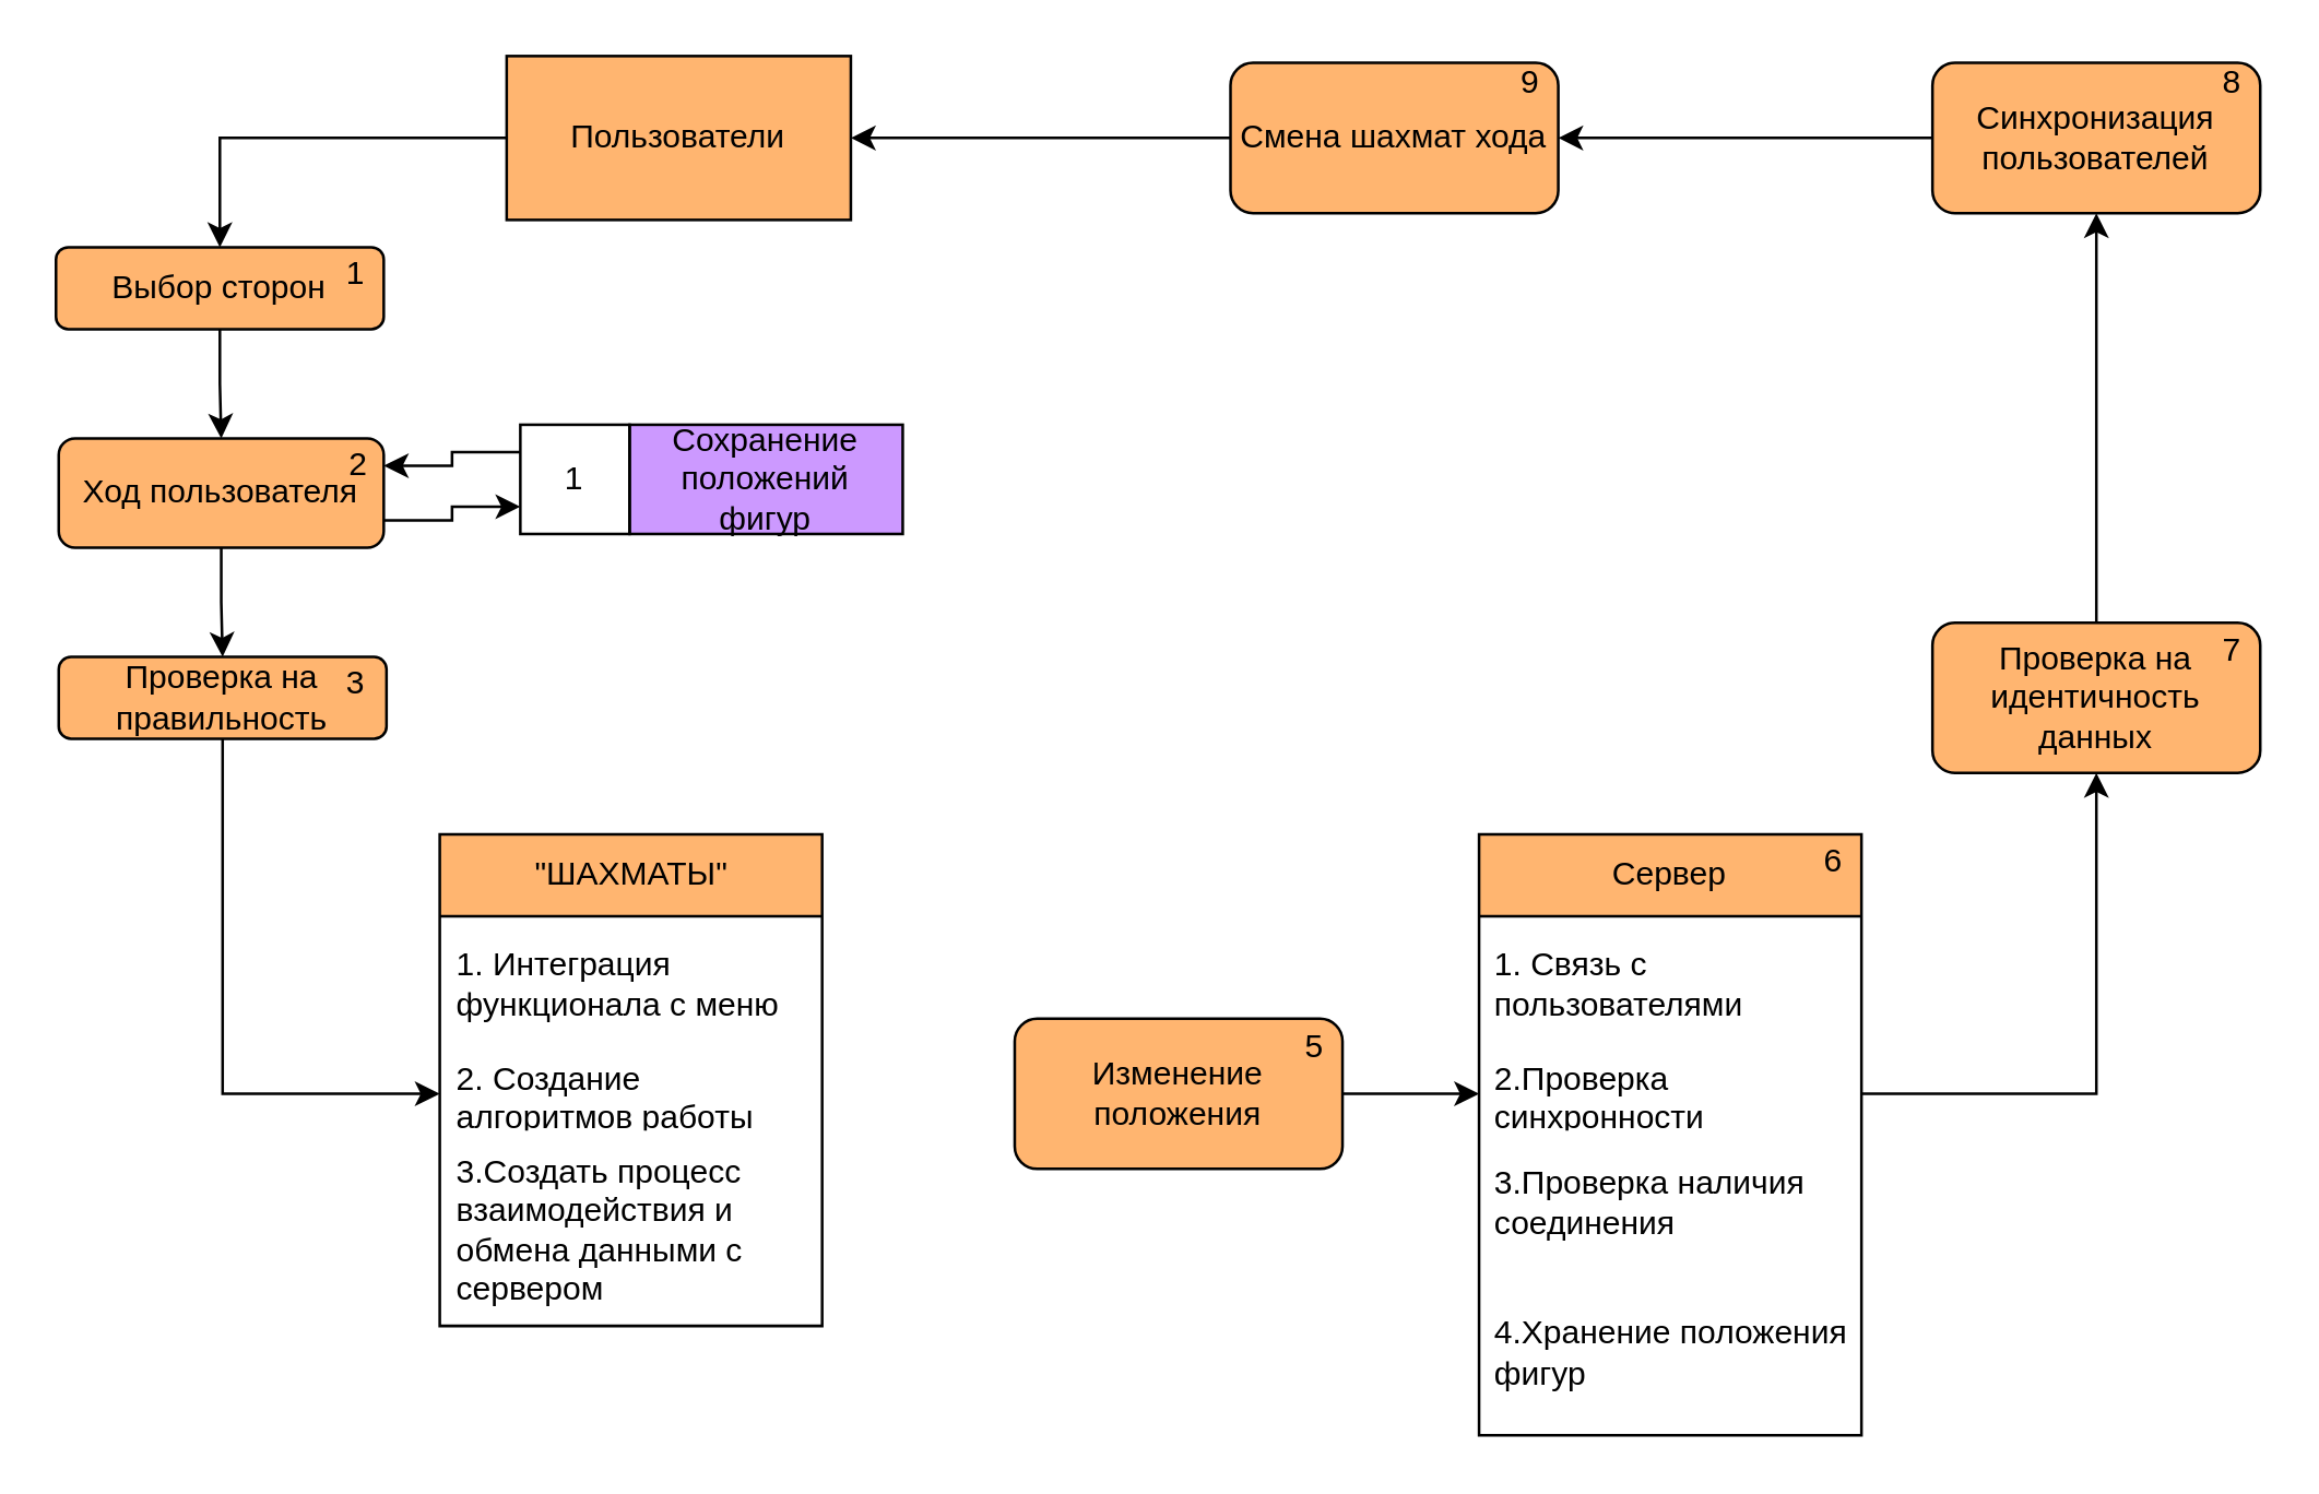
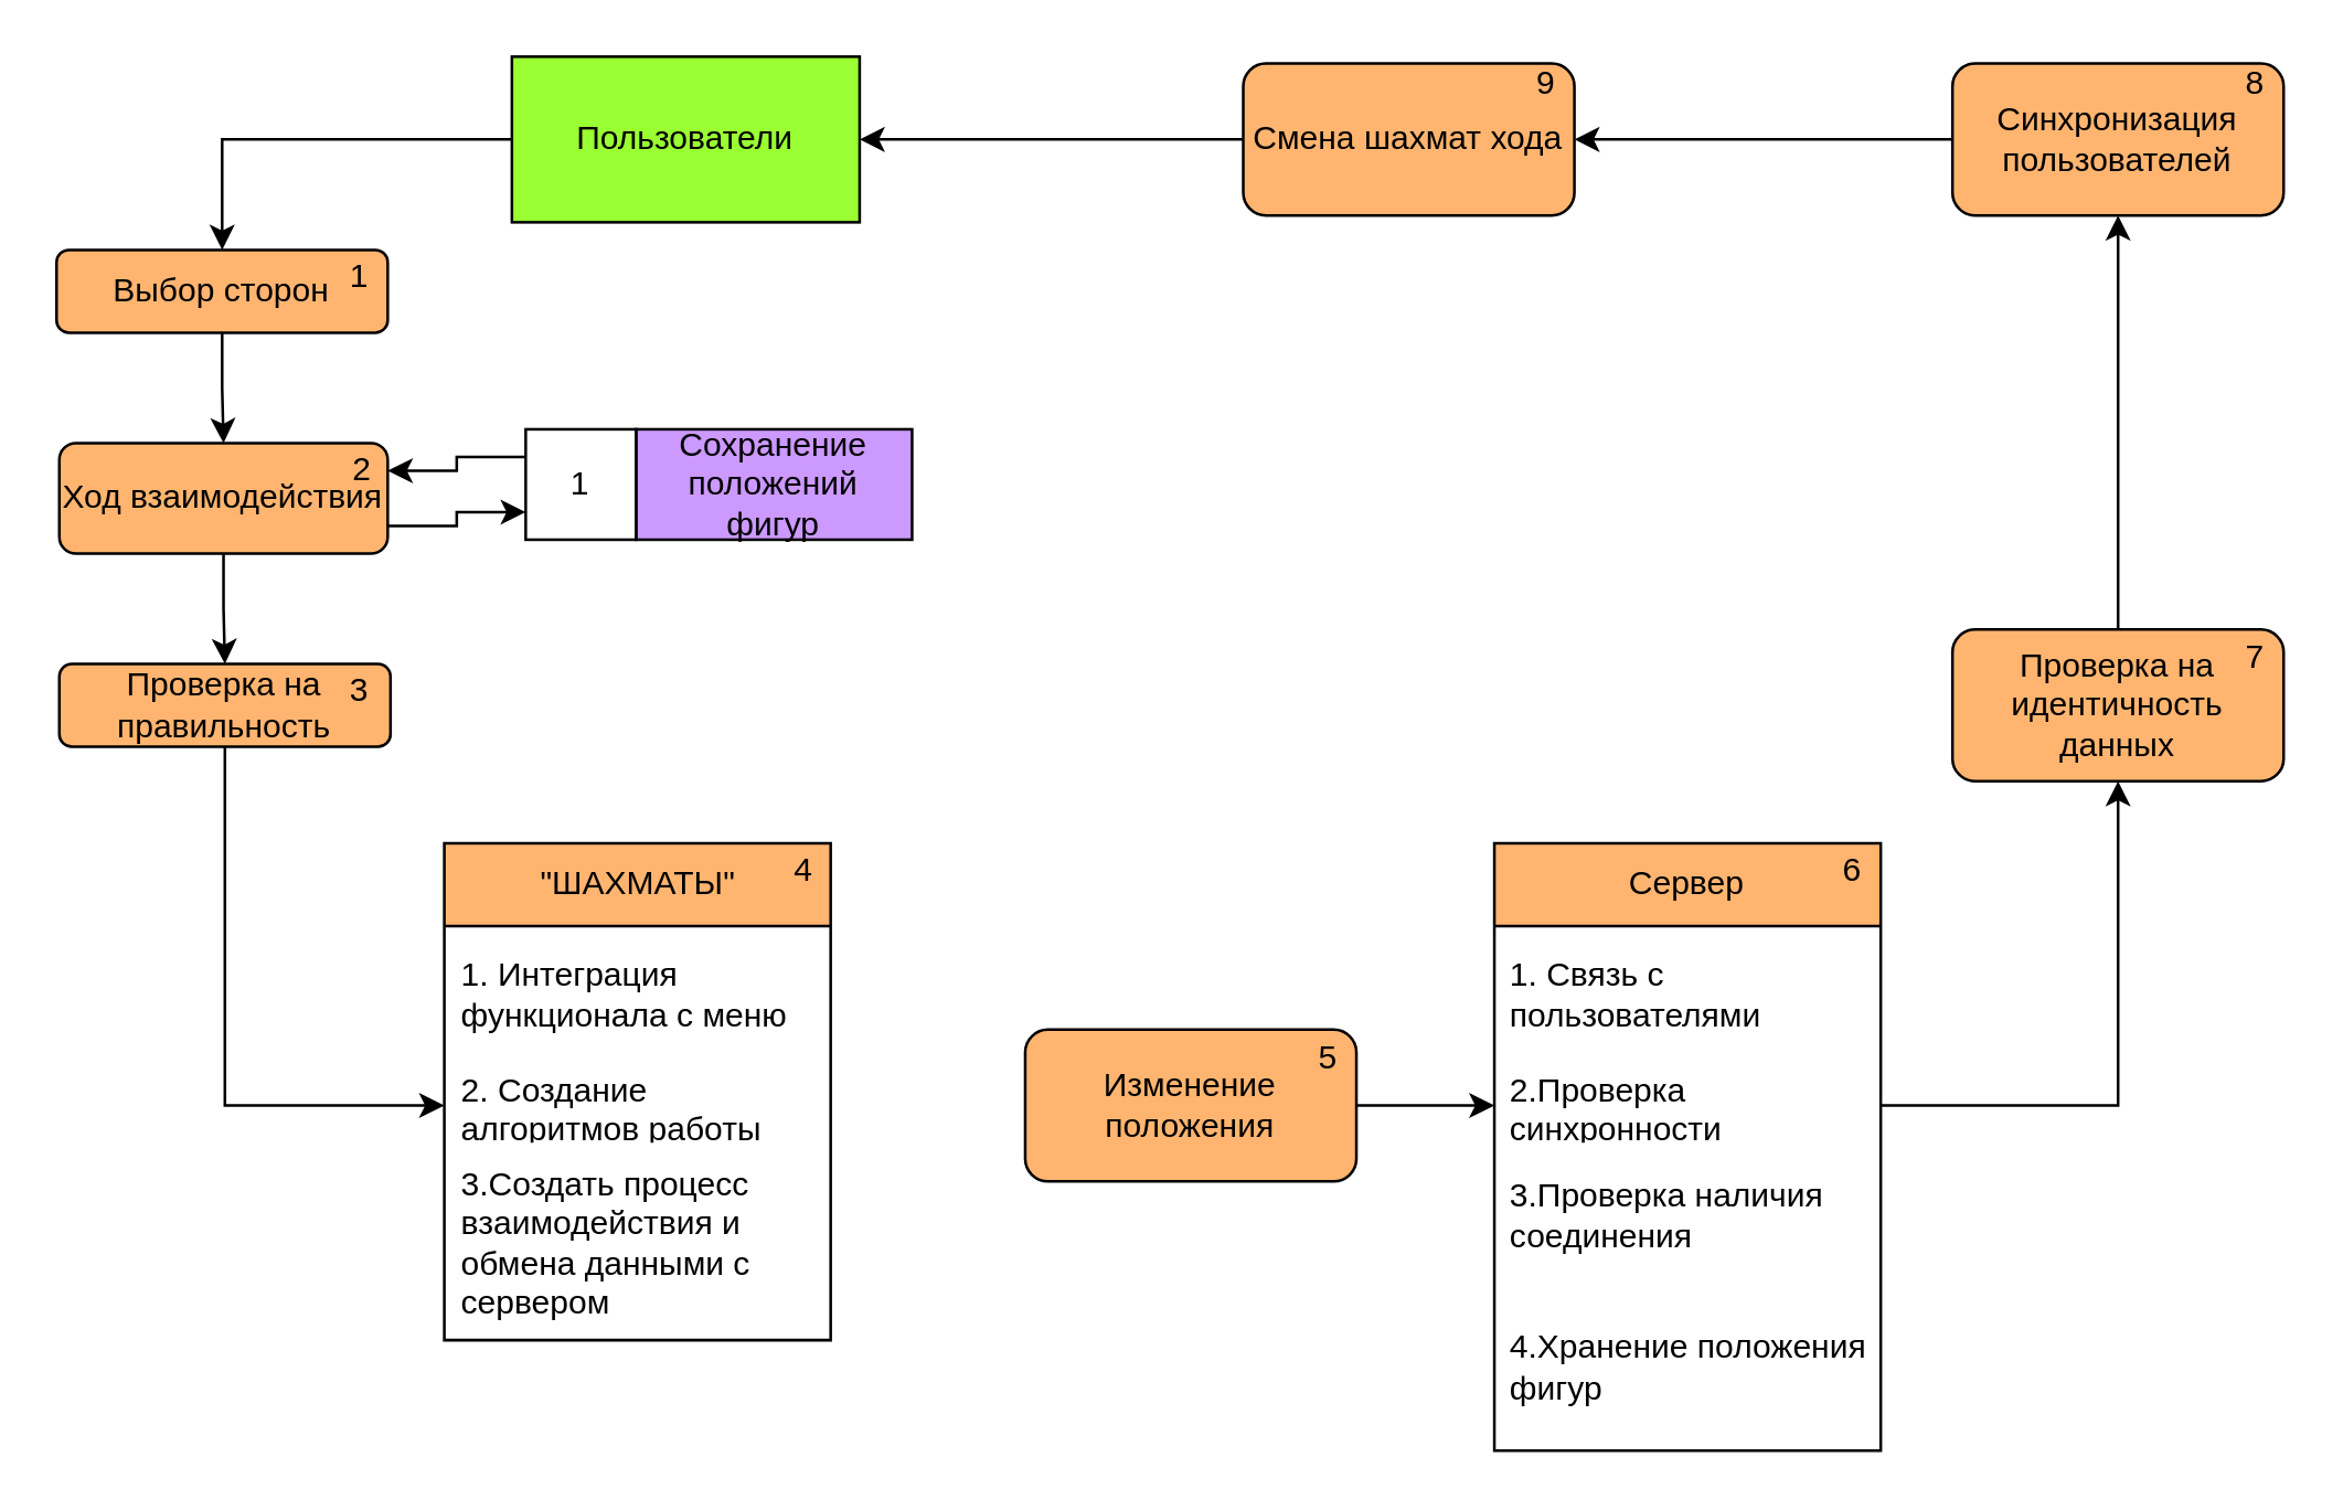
  <mxCell id="0" />
  <mxCell id="1" parent="0" />
  <mxCell id="2" style="edgeStyle=orthogonalEdgeStyle;rounded=0;orthogonalLoop=1;jettySize=auto;html=1;exitX=0;exitY=0.5;exitDx=0;exitDy=0;entryX=0.5;entryY=0;entryDx=0;entryDy=0;" edge="1" parent="1" source="3" target="10"><mxGeometry relative="1" as="geometry" /></mxCell>
- <mxCell id="3" value="Пользователи" style="rounded=0;whiteSpace=wrap;html=1;fillColor=#ffb570;" vertex="1" parent="1"><mxGeometry x="185" y="20" width="126" height="60" as="geometry" /></mxCell>
+ <mxCell id="3" value="Пользователи" style="rounded=0;whiteSpace=wrap;html=1;fillColor=#99FF33;" vertex="1" parent="1"><mxGeometry x="185" y="20" width="126" height="60" as="geometry" /></mxCell>
  <mxCell id="4" style="edgeStyle=orthogonalEdgeStyle;rounded=0;orthogonalLoop=1;jettySize=auto;html=1;exitX=0.5;exitY=1;exitDx=0;exitDy=0;entryX=0.5;entryY=0;entryDx=0;entryDy=0;" edge="1" parent="1" source="6" target="8"><mxGeometry relative="1" as="geometry" /></mxCell>
  <mxCell id="5" style="edgeStyle=orthogonalEdgeStyle;rounded=0;orthogonalLoop=1;jettySize=auto;html=1;exitX=1;exitY=0.75;exitDx=0;exitDy=0;entryX=0;entryY=0.75;entryDx=0;entryDy=0;" edge="1" parent="1" source="6" target="26"><mxGeometry relative="1" as="geometry" /></mxCell>
- <mxCell id="6" value="Ход пользователя" style="rounded=1;whiteSpace=wrap;html=1;fillColor=#FFB570;" vertex="1" parent="1"><mxGeometry x="21" y="160" width="119" height="40" as="geometry" /></mxCell>
+ <mxCell id="6" value="Ход взаимодействия" style="rounded=1;whiteSpace=wrap;html=1;fillColor=#FFB570;" vertex="1" parent="1"><mxGeometry x="21" y="160" width="119" height="40" as="geometry" /></mxCell>
  <mxCell id="7" style="edgeStyle=orthogonalEdgeStyle;rounded=0;orthogonalLoop=1;jettySize=auto;html=1;entryX=0;entryY=0.5;entryDx=0;entryDy=0;" edge="1" parent="1" source="8" target="34"><mxGeometry relative="1" as="geometry" /></mxCell>
  <mxCell id="8" value="Проверка на правильность" style="rounded=1;whiteSpace=wrap;html=1;fillColor=#FFB570;" vertex="1" parent="1"><mxGeometry x="21" y="240" width="120" height="30" as="geometry" /></mxCell>
  <mxCell id="9" style="edgeStyle=orthogonalEdgeStyle;rounded=0;orthogonalLoop=1;jettySize=auto;html=1;exitX=0.5;exitY=1;exitDx=0;exitDy=0;entryX=0.5;entryY=0;entryDx=0;entryDy=0;" edge="1" parent="1" source="10" target="6"><mxGeometry relative="1" as="geometry" /></mxCell>
  <mxCell id="10" value="Выбор сторон" style="rounded=1;whiteSpace=wrap;html=1;fillColor=#FFB570;" vertex="1" parent="1"><mxGeometry x="20" y="90" width="120" height="30" as="geometry" /></mxCell>
  <mxCell id="11" style="edgeStyle=orthogonalEdgeStyle;rounded=0;orthogonalLoop=1;jettySize=auto;html=1;entryX=0;entryY=0.5;entryDx=0;entryDy=0;" edge="1" parent="1" source="12" target="15"><mxGeometry relative="1" as="geometry"><mxPoint x="511" y="394.5" as="targetPoint" /></mxGeometry></mxCell>
  <mxCell id="12" value="Изменение положения" style="rounded=1;whiteSpace=wrap;html=1;fillColor=#FFB570;" vertex="1" parent="1"><mxGeometry x="371" y="372.5" width="120" height="55" as="geometry" /></mxCell>
  <mxCell id="13" value="Сервер" style="swimlane;fontStyle=0;childLayout=stackLayout;horizontal=1;startSize=30;horizontalStack=0;resizeParent=1;resizeParentMax=0;resizeLast=0;collapsible=1;marginBottom=0;whiteSpace=wrap;html=1;fillColor=#FFB570;movable=0;resizable=0;rotatable=0;deletable=0;editable=0;locked=1;connectable=0;" vertex="1" parent="1"><mxGeometry x="541" y="305" width="140" height="220" as="geometry" /></mxCell>
  <mxCell id="14" value="1. Связь с пользователями" style="text;strokeColor=none;fillColor=none;align=left;verticalAlign=middle;spacingLeft=4;spacingRight=4;overflow=hidden;points=[[0,0.5],[1,0.5]];portConstraint=eastwest;rotatable=0;whiteSpace=wrap;html=1;" vertex="1" parent="13"><mxGeometry y="30" width="140" height="50" as="geometry" /></mxCell>
  <mxCell id="15" value="2.Проверка синхронности" style="text;strokeColor=none;fillColor=none;align=left;verticalAlign=middle;spacingLeft=4;spacingRight=4;overflow=hidden;points=[[0,0.5],[1,0.5]];portConstraint=eastwest;rotatable=0;whiteSpace=wrap;html=1;" vertex="1" parent="13"><mxGeometry y="80" width="140" height="30" as="geometry" /></mxCell>
  <mxCell id="16" value="3.Проверка наличия соединения" style="text;strokeColor=none;fillColor=none;align=left;verticalAlign=middle;spacingLeft=4;spacingRight=4;overflow=hidden;points=[[0,0.5],[1,0.5]];portConstraint=eastwest;rotatable=1;whiteSpace=wrap;html=1;movable=1;resizable=1;deletable=1;editable=1;locked=0;connectable=1;" vertex="1" parent="13"><mxGeometry y="110" width="140" height="50" as="geometry" /></mxCell>
  <mxCell id="17" value="4.Хранение положения фигур" style="text;strokeColor=none;fillColor=none;align=left;verticalAlign=middle;spacingLeft=4;spacingRight=4;overflow=hidden;points=[[0,0.5],[1,0.5]];portConstraint=eastwest;rotatable=0;whiteSpace=wrap;html=1;" vertex="1" parent="13"><mxGeometry y="160" width="140" height="60" as="geometry" /></mxCell>
  <mxCell id="18" style="edgeStyle=orthogonalEdgeStyle;rounded=0;orthogonalLoop=1;jettySize=auto;html=1;entryX=0.5;entryY=1;entryDx=0;entryDy=0;" edge="1" parent="1" source="19" target="23"><mxGeometry relative="1" as="geometry" /></mxCell>
  <mxCell id="19" value="Проверка на идентичность данных" style="rounded=1;whiteSpace=wrap;html=1;fillColor=#FFB570;" vertex="1" parent="1"><mxGeometry x="707" y="227.5" width="120" height="55" as="geometry" /></mxCell>
  <mxCell id="20" style="edgeStyle=orthogonalEdgeStyle;rounded=0;orthogonalLoop=1;jettySize=auto;html=1;exitX=1;exitY=0.5;exitDx=0;exitDy=0;entryX=0.5;entryY=1;entryDx=0;entryDy=0;" edge="1" parent="1" source="15" target="19"><mxGeometry relative="1" as="geometry"><mxPoint x="770" y="280" as="targetPoint" /></mxGeometry></mxCell>
  <mxCell id="21" style="edgeStyle=orthogonalEdgeStyle;rounded=0;orthogonalLoop=1;jettySize=auto;html=1;entryX=1;entryY=0.5;entryDx=0;entryDy=0;startArrow=none;" edge="1" parent="1" source="31" target="3"><mxGeometry relative="1" as="geometry" /></mxCell>
  <mxCell id="22" style="edgeStyle=orthogonalEdgeStyle;rounded=0;orthogonalLoop=1;jettySize=auto;html=1;exitX=0;exitY=0.5;exitDx=0;exitDy=0;" edge="1" parent="1" source="23" target="31"><mxGeometry relative="1" as="geometry" /></mxCell>
  <mxCell id="23" value="Синхронизация пользователей" style="rounded=1;whiteSpace=wrap;html=1;fillColor=#FFB570;" vertex="1" parent="1"><mxGeometry x="707" y="22.5" width="120" height="55" as="geometry" /></mxCell>
  <mxCell id="24" value="" style="group" vertex="1" connectable="0" parent="1"><mxGeometry x="190" y="155" width="140" height="40" as="geometry" /></mxCell>
  <mxCell id="25" value="Сохранение положений фигур" style="whiteSpace=wrap;html=1;align=center;fillColor=#CC99FF;" vertex="1" parent="24"><mxGeometry x="40" width="100" height="40" as="geometry" /></mxCell>
  <mxCell id="26" value="1" style="whiteSpace=wrap;html=1;align=center;fillColor=none;" vertex="1" parent="24"><mxGeometry width="40" height="40" as="geometry" /></mxCell>
  <mxCell id="27" style="edgeStyle=orthogonalEdgeStyle;rounded=0;orthogonalLoop=1;jettySize=auto;html=1;exitX=0;exitY=0.25;exitDx=0;exitDy=0;entryX=1;entryY=0.25;entryDx=0;entryDy=0;" edge="1" parent="1" source="26" target="6"><mxGeometry relative="1" as="geometry" /></mxCell>
  <mxCell id="28" value="1" style="whiteSpace=wrap;html=1;align=center;fillColor=none;strokeColor=none;" vertex="1" parent="1"><mxGeometry x="120" y="90" width="20" height="20" as="geometry" /></mxCell>
  <mxCell id="29" value="2" style="whiteSpace=wrap;html=1;align=center;fillColor=none;strokeColor=none;" vertex="1" parent="1"><mxGeometry x="121" y="160" width="20" height="20" as="geometry" /></mxCell>
  <mxCell id="30" value="3" style="whiteSpace=wrap;html=1;align=center;fillColor=none;strokeColor=none;" vertex="1" parent="1"><mxGeometry x="120" y="240" width="20" height="20" as="geometry" /></mxCell>
  <mxCell id="31" value="Смена шахмат хода" style="rounded=1;whiteSpace=wrap;html=1;fillColor=#FFB570;" vertex="1" parent="1"><mxGeometry x="450" y="22.5" width="120" height="55" as="geometry" /></mxCell>
  <mxCell id="32" value="&quot;ШАХМАТЫ&quot;" style="swimlane;fontStyle=0;childLayout=stackLayout;horizontal=1;startSize=30;horizontalStack=0;resizeParent=1;resizeParentMax=0;resizeLast=0;collapsible=1;marginBottom=0;whiteSpace=wrap;html=1;fillColor=#FFB570;movable=0;resizable=0;rotatable=0;deletable=0;editable=0;locked=1;connectable=0;" vertex="1" parent="1"><mxGeometry x="160.5" y="305" width="140" height="180" as="geometry" /></mxCell>
  <mxCell id="33" value="1. Интеграция функционала с меню" style="text;strokeColor=none;fillColor=none;align=left;verticalAlign=middle;spacingLeft=4;spacingRight=4;overflow=hidden;points=[[0,0.5],[1,0.5]];portConstraint=eastwest;rotatable=0;whiteSpace=wrap;html=1;" vertex="1" parent="32"><mxGeometry y="30" width="140" height="50" as="geometry" /></mxCell>
  <mxCell id="34" value="2. Создание алгоритмов работы шахмат" style="text;strokeColor=none;fillColor=none;align=left;verticalAlign=middle;spacingLeft=4;spacingRight=4;overflow=hidden;points=[[0,0.5],[1,0.5]];portConstraint=eastwest;rotatable=0;whiteSpace=wrap;html=1;" vertex="1" parent="32"><mxGeometry y="80" width="140" height="30" as="geometry" /></mxCell>
  <mxCell id="35" value="3.Создать процесс взаимодействия и&amp;nbsp; обмена данными с сервером" style="text;strokeColor=none;fillColor=none;align=left;verticalAlign=middle;spacingLeft=4;spacingRight=4;overflow=hidden;points=[[0,0.5],[1,0.5]];portConstraint=eastwest;rotatable=0;whiteSpace=wrap;html=1;" vertex="1" parent="32"><mxGeometry y="110" width="140" height="70" as="geometry" /></mxCell>
+ <mxCell id="36" value="4" style="whiteSpace=wrap;html=1;align=center;fillColor=none;strokeColor=none;movable=1;resizable=1;rotatable=1;deletable=1;editable=1;locked=0;connectable=1;" vertex="1" parent="1"><mxGeometry x="280.5" y="305" width="20" height="20" as="geometry" /></mxCell>
  <mxCell id="37" value="5" style="whiteSpace=wrap;html=1;align=center;fillColor=none;strokeColor=none;" vertex="1" parent="1"><mxGeometry x="471" y="372.5" width="20" height="20" as="geometry" /></mxCell>
  <mxCell id="38" value="6" style="whiteSpace=wrap;html=1;align=center;fillColor=none;strokeColor=none;" vertex="1" parent="1"><mxGeometry x="661" y="305" width="20" height="20" as="geometry" /></mxCell>
  <mxCell id="39" value="7" style="whiteSpace=wrap;html=1;align=center;fillColor=none;strokeColor=none;" vertex="1" parent="1"><mxGeometry x="807" y="227.5" width="20" height="20" as="geometry" /></mxCell>
  <mxCell id="40" value="8" style="whiteSpace=wrap;html=1;align=center;fillColor=none;strokeColor=none;" vertex="1" parent="1"><mxGeometry x="807" y="20" width="20" height="20" as="geometry" /></mxCell>
  <mxCell id="41" value="9" style="whiteSpace=wrap;html=1;align=center;fillColor=none;strokeColor=none;" vertex="1" parent="1"><mxGeometry x="550" y="20" width="20" height="20" as="geometry" /></mxCell>
